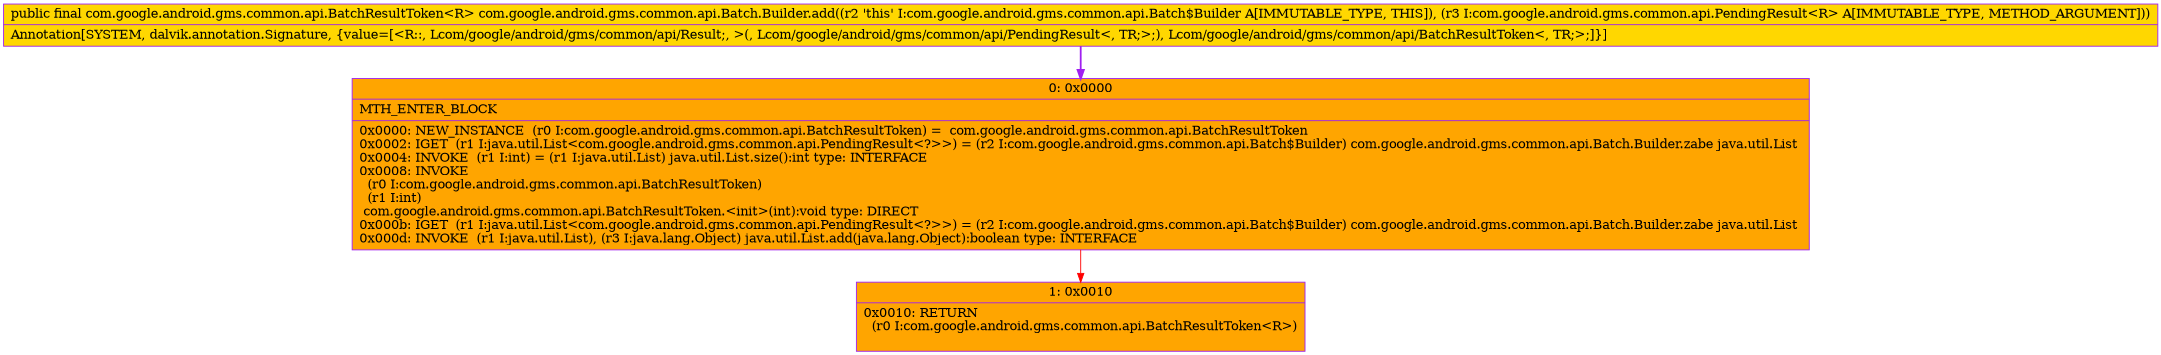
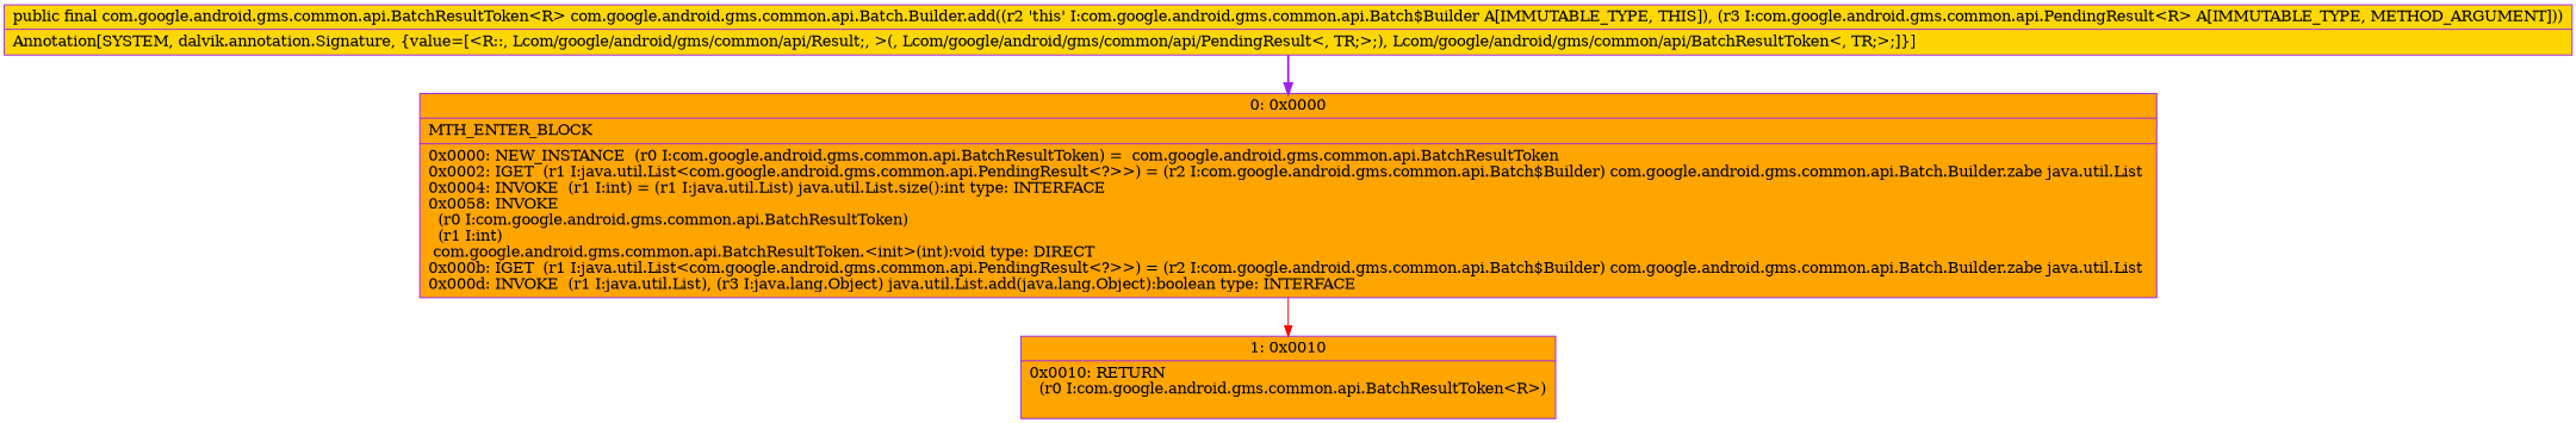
  digraph {
    node [shape=record style=filled fillcolor=orange color=purple]
-   n1 [label="{0\:\ 0x0000|MTH_ENTER_BLOCK\l|0x0000: NEW_INSTANCE  (r0 I:com.google.android.gms.common.api.BatchResultToken) =  com.google.android.gms.common.api.BatchResultToken \l0x0002: IGET  (r1 I:java.util.List\<com.google.android.gms.common.api.PendingResult\<?\>\>) = (r2 I:com.google.android.gms.common.api.Batch$Builder) com.google.android.gms.common.api.Batch.Builder.zabe java.util.List \l0x0004: INVOKE  (r1 I:int) = (r1 I:java.util.List) java.util.List.size():int type: INTERFACE \l0x0008: INVOKE  \l  (r0 I:com.google.android.gms.common.api.BatchResultToken)\l  (r1 I:int)\l com.google.android.gms.common.api.BatchResultToken.\<init\>(int):void type: DIRECT \l0x000b: IGET  (r1 I:java.util.List\<com.google.android.gms.common.api.PendingResult\<?\>\>) = (r2 I:com.google.android.gms.common.api.Batch$Builder) com.google.android.gms.common.api.Batch.Builder.zabe java.util.List \l0x000d: INVOKE  (r1 I:java.util.List), (r3 I:java.lang.Object) java.util.List.add(java.lang.Object):boolean type: INTERFACE \l}"]
+   n1 [label="{0\:\ 0x0000|MTH_ENTER_BLOCK\l|0x0000: NEW_INSTANCE  (r0 I:com.google.android.gms.common.api.BatchResultToken) =  com.google.android.gms.common.api.BatchResultToken \l0x0002: IGET  (r1 I:java.util.List\<com.google.android.gms.common.api.PendingResult\<?\>\>) = (r2 I:com.google.android.gms.common.api.Batch$Builder) com.google.android.gms.common.api.Batch.Builder.zabe java.util.List \l0x0004: INVOKE  (r1 I:int) = (r1 I:java.util.List) java.util.List.size():int type: INTERFACE \l0x0058: INVOKE  \l  (r0 I:com.google.android.gms.common.api.BatchResultToken)\l  (r1 I:int)\l com.google.android.gms.common.api.BatchResultToken.\<init\>(int):void type: DIRECT \l0x000b: IGET  (r1 I:java.util.List\<com.google.android.gms.common.api.PendingResult\<?\>\>) = (r2 I:com.google.android.gms.common.api.Batch$Builder) com.google.android.gms.common.api.Batch.Builder.zabe java.util.List \l0x000d: INVOKE  (r1 I:java.util.List), (r3 I:java.lang.Object) java.util.List.add(java.lang.Object):boolean type: INTERFACE \l}"]
    n2 [label="{1\:\ 0x0010|0x0010: RETURN  \l  (r0 I:com.google.android.gms.common.api.BatchResultToken\<R\>)\l \l}"]
    n3 [label="{public final com.google.android.gms.common.api.BatchResultToken\<R\> com.google.android.gms.common.api.Batch.Builder.add((r2 'this' I:com.google.android.gms.common.api.Batch$Builder A[IMMUTABLE_TYPE, THIS]), (r3 I:com.google.android.gms.common.api.PendingResult\<R\> A[IMMUTABLE_TYPE, METHOD_ARGUMENT]))  | Annotation[SYSTEM, dalvik.annotation.Signature, \{value=[\<R::, Lcom\/google\/android\/gms\/common\/api\/Result;, \>(, Lcom\/google\/android\/gms\/common\/api\/PendingResult\<, TR;\>;), Lcom\/google\/android\/gms\/common\/api\/BatchResultToken\<, TR;\>;]\}]\l}" fillcolor=gold]
    n1 -> n2 [color=red style=solid]
    n3 -> n1 [color=purple style=bold]
  }
